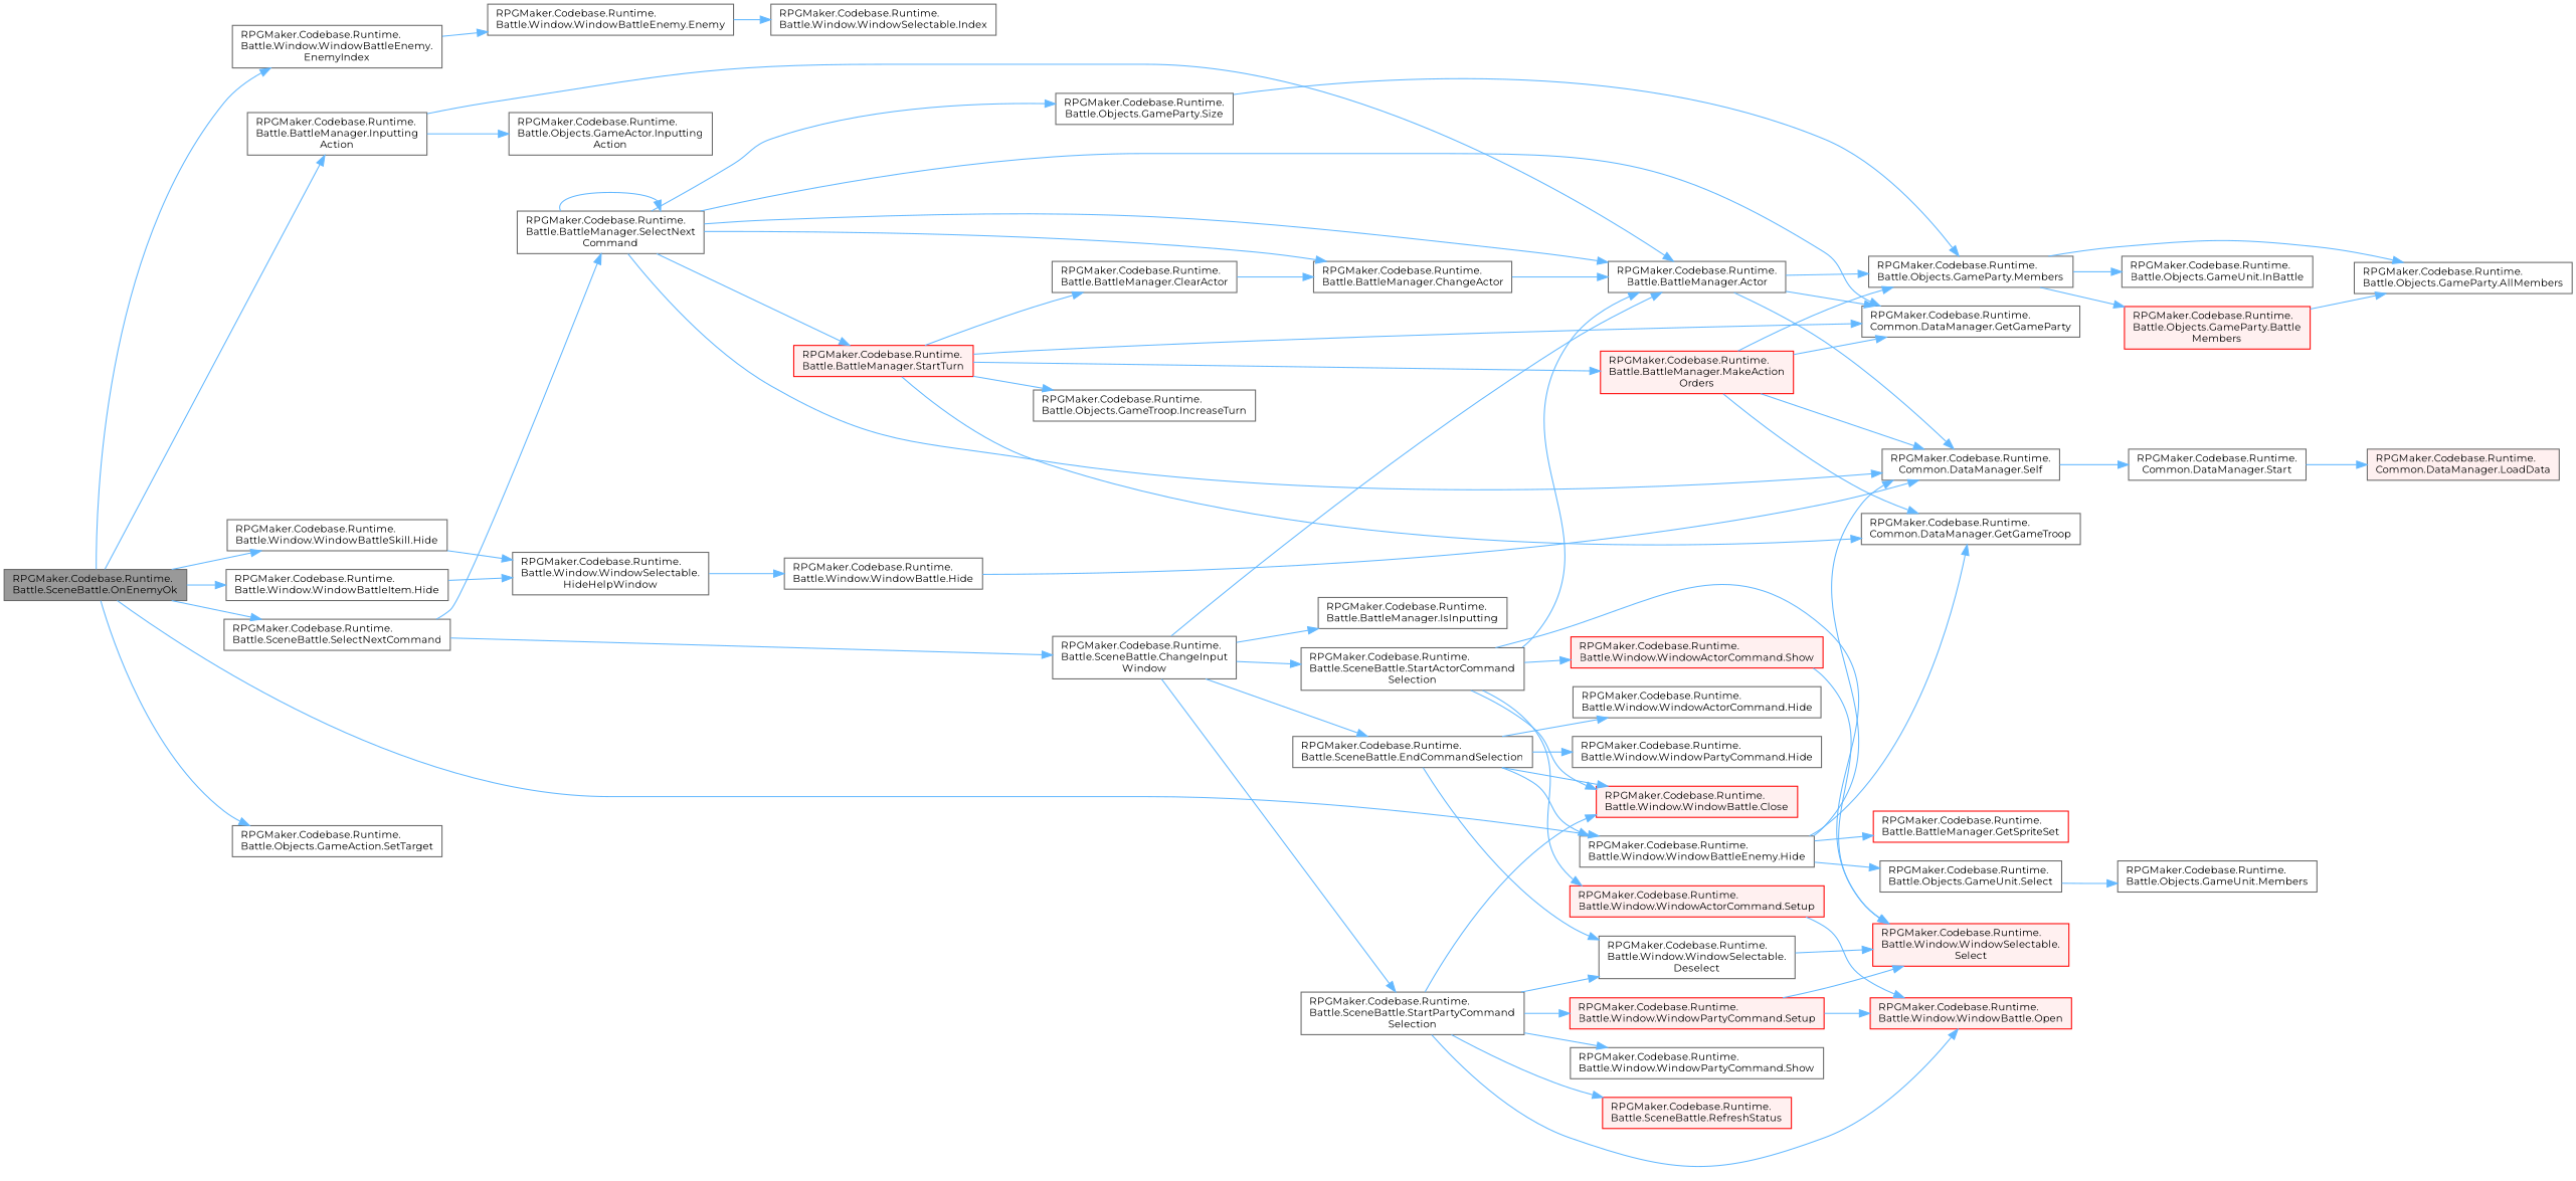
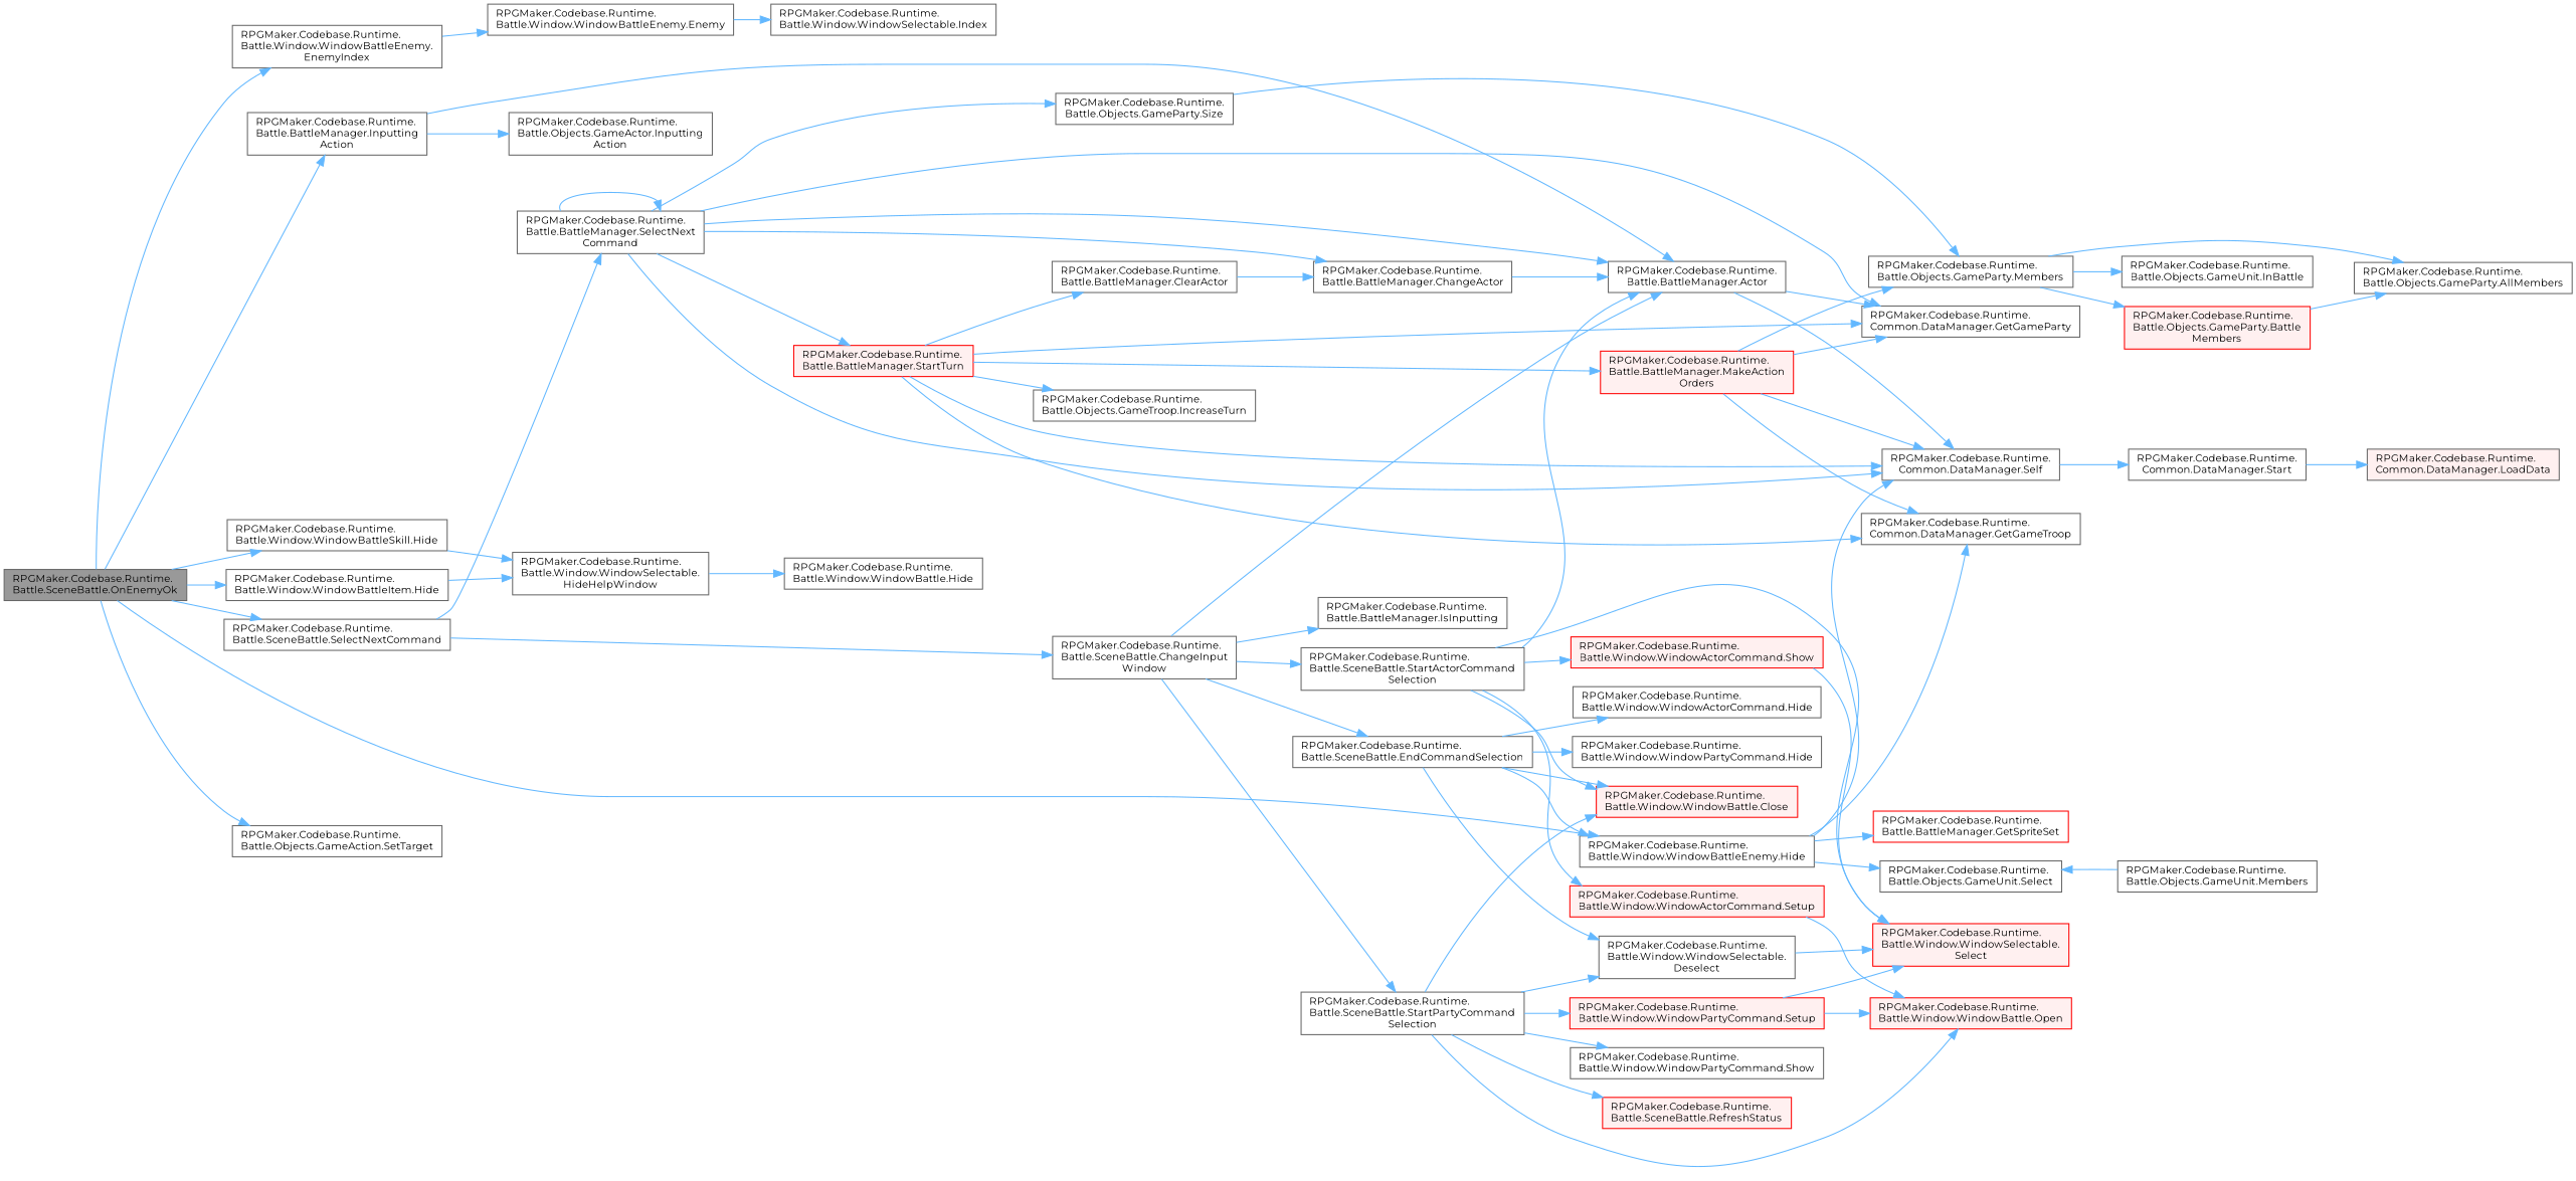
  digraph {
    fontname=Montserrat
    rankdir=LR
    node [color=grey40 fillcolor=white fontname=Montserrat fontsize=10 shape=box style=filled]
    edge [color=steelblue1 fontname=Montserrat fontsize=10 labelfontname=Helvetica labelfontsize=10 style=solid]
    n1 [color=gray40 fillcolor=grey60 fontcolor=black height=0.2 label="RPGMaker.Codebase.Runtime.\lBattle.SceneBattle.OnEnemyOk" width=0.4]
    n2 [height=0.2 label="RPGMaker.Codebase.Runtime.\lBattle.Window.WindowBattleEnemy.\lEnemyIndex" width=0.4]
    n3 [height=0.2 label="RPGMaker.Codebase.Runtime.\lBattle.Window.WindowBattleEnemy.Hide" width=0.4]
    n4 [height=0.2 label="RPGMaker.Codebase.Runtime.\lBattle.Window.WindowBattleItem.Hide" width=0.4]
    n5 [height=0.2 label="RPGMaker.Codebase.Runtime.\lBattle.Window.WindowBattleSkill.Hide" width=0.4]
    n6 [height=0.2 label="RPGMaker.Codebase.Runtime.\lBattle.BattleManager.Inputting\lAction" width=0.4]
    n7 [height=0.2 label="RPGMaker.Codebase.Runtime.\lBattle.SceneBattle.SelectNextCommand" width=0.4]
    n8 [height=0.2 label="RPGMaker.Codebase.Runtime.\lBattle.Objects.GameAction.SetTarget" width=0.4]
    n9 [height=0.2 label="RPGMaker.Codebase.Runtime.\lBattle.Window.WindowBattleEnemy.Enemy" width=0.4]
    n10 [height=0.2 label="RPGMaker.Codebase.Runtime.\lCommon.DataManager.GetGameTroop" width=0.4]
    n11 [color=red height=0.2 label="RPGMaker.Codebase.Runtime.\lBattle.BattleManager.GetSpriteSet" width=0.4]
    n12 [height=0.2 label="RPGMaker.Codebase.Runtime.\lBattle.Objects.GameUnit.Select" width=0.4]
    n13 [height=0.2 label="RPGMaker.Codebase.Runtime.\lCommon.DataManager.Self" width=0.4]
    n14 [height=0.2 label="RPGMaker.Codebase.Runtime.\lBattle.Window.WindowSelectable.\lHideHelpWindow" width=0.4]
    n15 [height=0.2 label="RPGMaker.Codebase.Runtime.\lBattle.BattleManager.Actor" width=0.4]
    n16 [height=0.2 label="RPGMaker.Codebase.Runtime.\lBattle.Objects.GameActor.Inputting\lAction" width=0.4]
    n17 [height=0.2 label="RPGMaker.Codebase.Runtime.\lBattle.SceneBattle.ChangeInput\lWindow" width=0.4]
    n18 [height=0.2 label="RPGMaker.Codebase.Runtime.\lBattle.BattleManager.SelectNext\lCommand" width=0.4]
    n19 [height=0.2 label="RPGMaker.Codebase.Runtime.\lBattle.Window.WindowSelectable.Index" width=0.4]
    n20 [height=0.2 label="RPGMaker.Codebase.Runtime.\lBattle.Objects.GameUnit.Members" width=0.4]
    n21 [height=0.2 label="RPGMaker.Codebase.Runtime.\lCommon.DataManager.Start" width=0.4]
    n22 [fillcolor="#FFF0F0" height=0.2 label="RPGMaker.Codebase.Runtime.\lCommon.DataManager.LoadData" width=0.4]
    n23 [height=0.2 label="RPGMaker.Codebase.Runtime.\lBattle.Window.WindowBattle.Hide" width=0.4]
    n24 [height=0.2 label="RPGMaker.Codebase.Runtime.\lCommon.DataManager.GetGameParty" width=0.4]
    n25 [height=0.2 label="RPGMaker.Codebase.Runtime.\lBattle.Objects.GameParty.Members" width=0.4]
    n26 [height=0.2 label="RPGMaker.Codebase.Runtime.\lBattle.Objects.GameParty.AllMembers" width=0.4]
    n27 [color=red fillcolor="#FFF0F0" height=0.2 label="RPGMaker.Codebase.Runtime.\lBattle.Objects.GameParty.Battle\lMembers" width=0.4]
    n28 [height=0.2 label="RPGMaker.Codebase.Runtime.\lBattle.Objects.GameUnit.InBattle" width=0.4]
    n29 [height=0.2 label="RPGMaker.Codebase.Runtime.\lBattle.SceneBattle.EndCommandSelection" width=0.4]
    n30 [height=0.2 label="RPGMaker.Codebase.Runtime.\lBattle.BattleManager.IsInputting" width=0.4]
    n31 [height=0.2 label="RPGMaker.Codebase.Runtime.\lBattle.SceneBattle.StartActorCommand\lSelection" width=0.4]
    n32 [height=0.2 label="RPGMaker.Codebase.Runtime.\lBattle.SceneBattle.StartPartyCommand\lSelection" width=0.4]
    n33 [height=0.2 label="RPGMaker.Codebase.Runtime.\lBattle.BattleManager.ChangeActor" width=0.4]
    n34 [height=0.2 label="RPGMaker.Codebase.Runtime.\lBattle.Objects.GameParty.Size" width=0.4]
    n35 [color=red fillcolor="#FFF0F0" height=0.2 label="RPGMaker.Codebase.Runtime.\lBattle.BattleManager.StartTurn" width=0.4]
    n36 [color=red fillcolor="#FFF0F0" height=0.2 label="RPGMaker.Codebase.Runtime.\lBattle.Window.WindowBattle.Close" width=0.4]
    n37 [height=0.2 label="RPGMaker.Codebase.Runtime.\lBattle.Window.WindowSelectable.\lDeselect" width=0.4]
    n38 [height=0.2 label="RPGMaker.Codebase.Runtime.\lBattle.Window.WindowActorCommand.Hide" width=0.4]
    n39 [height=0.2 label="RPGMaker.Codebase.Runtime.\lBattle.Window.WindowPartyCommand.Hide" width=0.4]
    n40 [color=red fillcolor="#FFF0F0" height=0.2 label="RPGMaker.Codebase.Runtime.\lBattle.Window.WindowSelectable.\lSelect" width=0.4]
    n41 [color=red fillcolor="#FFF0F0" height=0.2 label="RPGMaker.Codebase.Runtime.\lBattle.Window.WindowActorCommand.Setup" width=0.4]
    n42 [color=red fillcolor="#FFF0F0" height=0.2 label="RPGMaker.Codebase.Runtime.\lBattle.Window.WindowActorCommand.Show" width=0.4]
    n43 [color=red fillcolor="#FFF0F0" height=0.2 label="RPGMaker.Codebase.Runtime.\lBattle.Window.WindowBattle.Open" width=0.4]
    n44 [color=red fillcolor="#FFF0F0" height=0.2 label="RPGMaker.Codebase.Runtime.\lBattle.SceneBattle.RefreshStatus" width=0.4]
    n45 [color=red fillcolor="#FFF0F0" height=0.2 label="RPGMaker.Codebase.Runtime.\lBattle.Window.WindowPartyCommand.Setup" width=0.4]
    n46 [height=0.2 label="RPGMaker.Codebase.Runtime.\lBattle.Window.WindowPartyCommand.Show" width=0.4]
    n47 [height=0.2 label="RPGMaker.Codebase.Runtime.\lBattle.BattleManager.ClearActor" width=0.4]
    n48 [height=0.2 label="RPGMaker.Codebase.Runtime.\lBattle.Objects.GameTroop.IncreaseTurn" width=0.4]
    n49 [color=red fillcolor="#FFF0F0" height=0.2 label="RPGMaker.Codebase.Runtime.\lBattle.BattleManager.MakeAction\lOrders" width=0.4]
    n1 -> n2
    n1 -> n3
    n1 -> n4
    n1 -> n5
    n1 -> n6
    n1 -> n7
    n1 -> n8
    n2 -> n9
    n3 -> n10
    n3 -> n11
    n3 -> n12
    n3 -> n13
    n4 -> n14
    n5 -> n14
    n6 -> n15
    n6 -> n16
    n7 -> n17
    n7 -> n18
    n9 -> n19
-   n12 -> n20
+   n20 -> n12
    n13 -> n21
    n14 -> n23
    n15 -> n13
    n15 -> n24
-   n15 -> n25
    n17 -> n15
    n17 -> n29
    n17 -> n30
    n17 -> n31
    n17 -> n32
    n18 -> n13
    n18 -> n15
    n18 -> n18
    n18 -> n24
    n18 -> n33
    n18 -> n34
    n18 -> n35
    n21 -> n22
    n25 -> n26
    n25 -> n27
    n25 -> n28
    n27 -> n26
    n29 -> n3
    n29 -> n36
    n29 -> n37
    n29 -> n38
    n29 -> n39
    n31 -> n15
    n31 -> n36
    n31 -> n40
    n31 -> n41
    n31 -> n42
    n32 -> n36
    n32 -> n37
    n32 -> n43
    n32 -> n44
    n32 -> n45
    n32 -> n46
    n33 -> n15
    n34 -> n25
    n35 -> n10
-   n23 -> n13
+   n35 -> n13
    n35 -> n24
    n35 -> n47
    n35 -> n48
    n35 -> n49
    n37 -> n40
    n41 -> n43
    n42 -> n40
    n45 -> n40
    n45 -> n43
    n47 -> n33
    n49 -> n10
    n49 -> n13
    n49 -> n24
    n49 -> n25
  }
